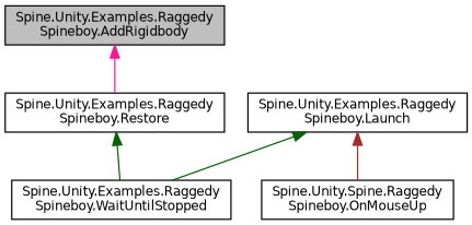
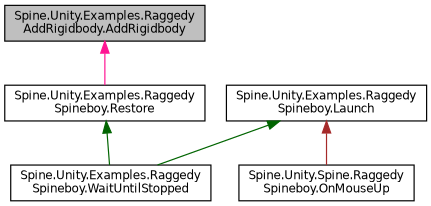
  digraph {
    fontname="DejaVu Sans"
    rankdir=TB
    node [color=black fillcolor=white fontname="DejaVu Sans" fontsize=10 shape=record style=filled]
    edge [color=darkgreen dir=back fontname="DejaVu Sans" fontsize=10 labelfontname=Helvetica labelfontsize=10 style=solid]
-   n1 [fillcolor=grey75 fontcolor=black height=0.2 label="Spine.Unity.Examples.Raggedy\lSpineboy.AddRigidbody" width=0.4]
+   n1 [fillcolor=grey75 fontcolor=black height=0.2 label="Spine.Unity.Examples.Raggedy\lAddRigidbody.AddRigidbody" width=0.4]
    n2 [height=0.2 label="Spine.Unity.Examples.Raggedy\lSpineboy.Restore" width=0.4]
    n3 [height=0.2 label="Spine.Unity.Examples.Raggedy\lSpineboy.WaitUntilStopped" width=0.4]
    n4 [height=0.2 label="Spine.Unity.Examples.Raggedy\lSpineboy.Launch" width=0.4]
    n5 [height=0.2 label="Spine.Unity.Spine.Raggedy\lSpineboy.OnMouseUp" width=0.4]
    n1 -> n2 [color=deeppink]
    n2 -> n3
    n4 -> n3
    n4 -> n5 [color=brown]
  }
